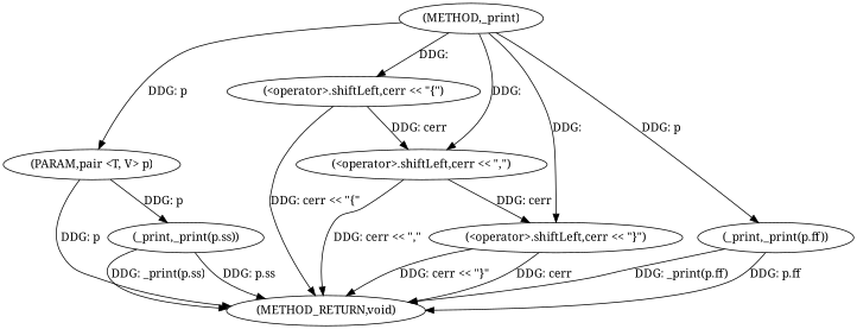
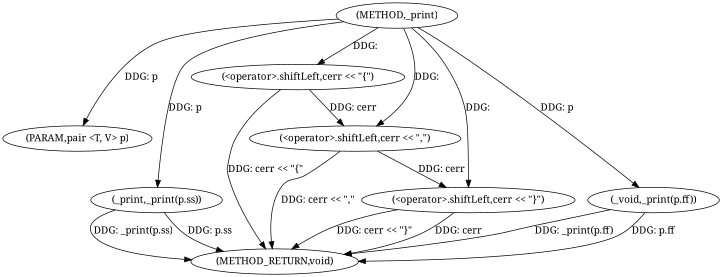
  digraph {
    fontname="Noto Serif"
    node [fontname="Noto Serif"]
    edge [fontname="Noto Serif"]
    n1 [label="(METHOD,_print)"]
    n2 [label="(PARAM,pair <T, V> p)"]
    n3 [label="(<operator>.shiftLeft,cerr << \"{\")"]
    n4 [label="(<operator>.shiftLeft,cerr << \",\")"]
    n5 [label="(<operator>.shiftLeft,cerr << \"}\")"]
-   n6 [label="(_print,_print(p.ff))"]
+   n6 [label="(_void,_print(p.ff))"]
    n7 [label="(METHOD_RETURN,void)"]
    n8 [label="(_print,_print(p.ss))"]
    n1 -> n2 [label="DDG: p"]
    n1 -> n3 [label="DDG: "]
    n1 -> n4 [label="DDG: "]
    n1 -> n5 [label="DDG: "]
    n1 -> n6 [label="DDG: p"]
-   n2 -> n7 [label="DDG: p"]
-   n2 -> n8 [label="DDG: p"]
+   n1 -> n8 [label="DDG: p"]
    n3 -> n4 [label="DDG: cerr"]
    n3 -> n7 [label="DDG: cerr << \"{\""]
    n4 -> n5 [label="DDG: cerr"]
    n4 -> n7 [label="DDG: cerr << \",\""]
    n5 -> n7 [label="DDG: cerr"]
    n5 -> n7 [label="DDG: cerr << \"}\""]
    n6 -> n7 [label="DDG: p.ff"]
    n6 -> n7 [label="DDG: _print(p.ff)"]
    n8 -> n7 [label="DDG: p.ss"]
    n8 -> n7 [label="DDG: _print(p.ss)"]
  }
